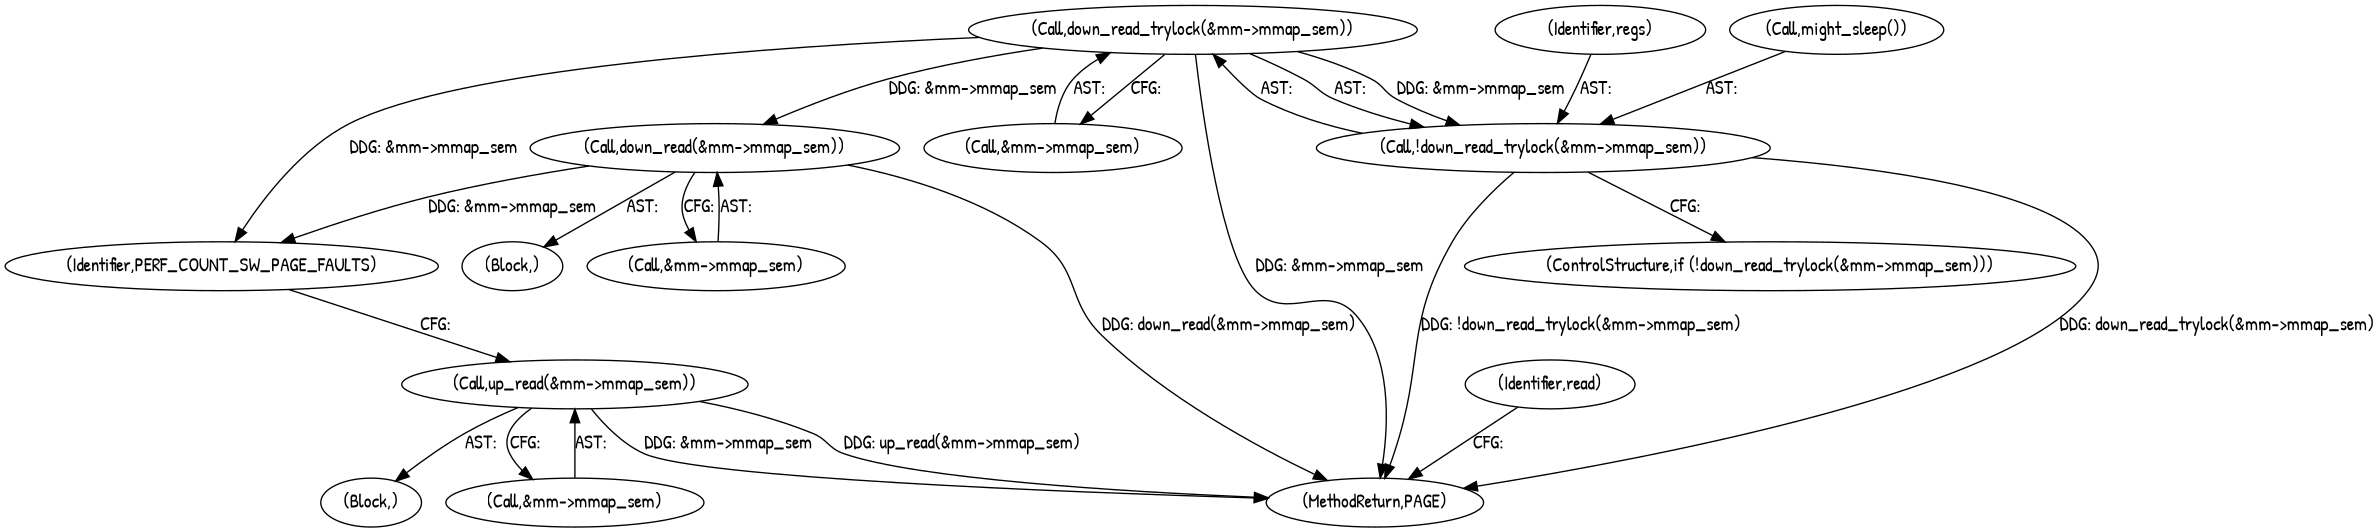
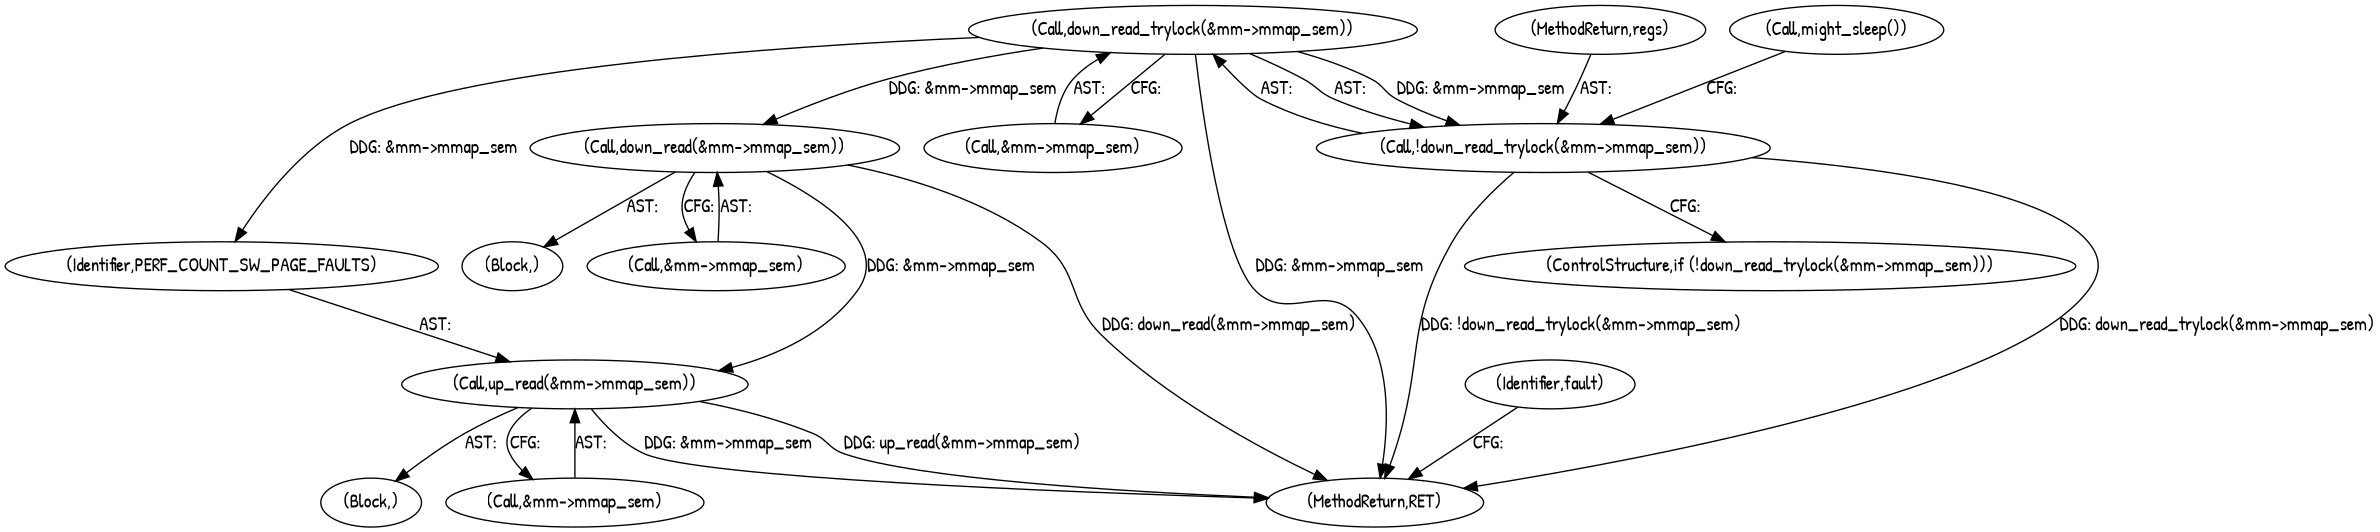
  digraph {
    fontname="Patrick Hand"
    node [fontname="Patrick Hand"]
    edge [fontname="Patrick Hand"]
    n1 [label="(Call,down_read_trylock(&mm->mmap_sem))"]
    n2 [label="(Call,!down_read_trylock(&mm->mmap_sem))"]
    n3 [label="(Call,down_read(&mm->mmap_sem))"]
-   n4 [label="(MethodReturn,PAGE)"]
+   n4 [label="(MethodReturn,RET)"]
    n5 [label="(Call,&mm->mmap_sem)"]
    n6 [label="(Identifier,PERF_COUNT_SW_PAGE_FAULTS)"]
    n7 [label="(ControlStructure,if (!down_read_trylock(&mm->mmap_sem)))"]
    n8 [label="(Call,up_read(&mm->mmap_sem))"]
    n9 [label="(Block,)"]
    n10 [label="(Call,&mm->mmap_sem)"]
    n11 [label="(Call,&mm->mmap_sem)"]
    n12 [label="(Block,)"]
-   n13 [label="(Identifier,read)"]
-   n14 [label="(Identifier,regs)"]
+   n13 [label="(Identifier,fault)"]
+   n14 [label="(MethodReturn,regs)"]
    n15 [label="(Call,might_sleep())"]
    n1 -> n2 [label="AST: "]
    n1 -> n2 [label="DDG: &mm->mmap_sem"]
    n1 -> n3 [label="DDG: &mm->mmap_sem"]
    n1 -> n4 [label="DDG: &mm->mmap_sem"]
    n1 -> n5 [label="CFG: "]
    n1 -> n6 [label="DDG: &mm->mmap_sem"]
    n2 -> n1 [label="AST: "]
    n2 -> n4 [label="DDG: !down_read_trylock(&mm->mmap_sem)"]
    n2 -> n4 [label="DDG: down_read_trylock(&mm->mmap_sem)"]
    n2 -> n7 [label="CFG: "]
    n3 -> n4 [label="DDG: down_read(&mm->mmap_sem)"]
-   n3 -> n6 [label="DDG: &mm->mmap_sem"]
+   n3 -> n8 [label="DDG: &mm->mmap_sem"]
    n3 -> n9 [label="AST: "]
    n3 -> n10 [label="CFG: "]
    n5 -> n1 [label="AST: "]
-   n6 -> n8 [label="CFG: "]
+   n6 -> n8 [label="AST: "]
    n8 -> n4 [label="DDG: &mm->mmap_sem"]
    n8 -> n4 [label="DDG: up_read(&mm->mmap_sem)"]
    n8 -> n11 [label="CFG: "]
    n8 -> n12 [label="AST: "]
    n10 -> n3 [label="AST: "]
    n11 -> n8 [label="AST: "]
    n13 -> n4 [label="CFG: "]
    n14 -> n2 [label="AST: "]
-   n15 -> n2 [label="AST: "]
+   n15 -> n2 [label="CFG: "]
  }
